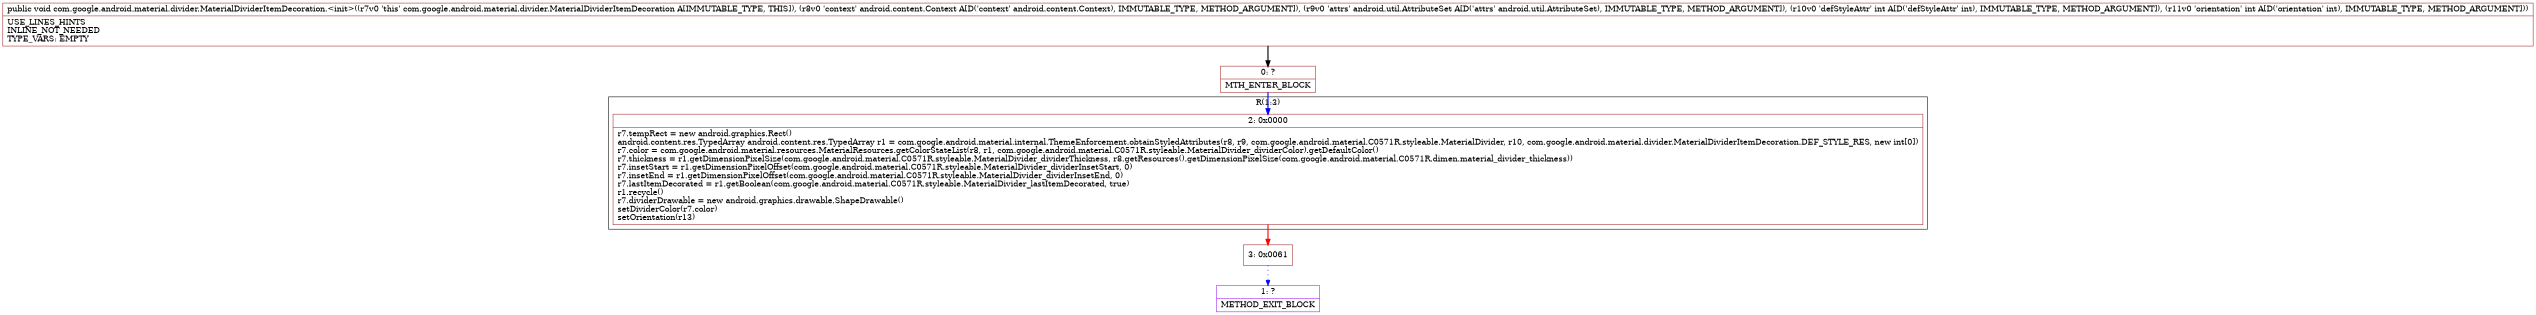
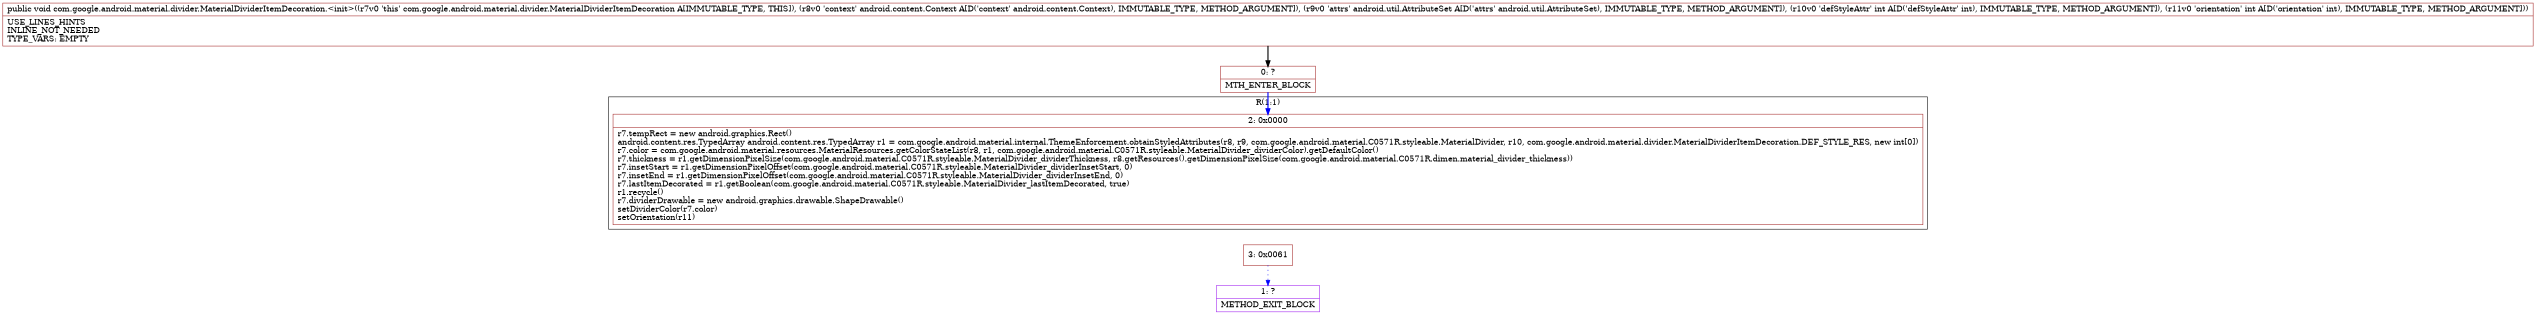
  digraph {
    node [color=brown shape=record]
    edge [color=blue style=bold]
-   n1 [label="{2\:\ 0x0000|r7.tempRect = new android.graphics.Rect()\landroid.content.res.TypedArray android.content.res.TypedArray r1 = com.google.android.material.internal.ThemeEnforcement.obtainStyledAttributes(r8, r9, com.google.android.material.C0571R.styleable.MaterialDivider, r10, com.google.android.material.divider.MaterialDividerItemDecoration.DEF_STYLE_RES, new int[0])\lr7.color = com.google.android.material.resources.MaterialResources.getColorStateList(r8, r1, com.google.android.material.C0571R.styleable.MaterialDivider_dividerColor).getDefaultColor()\lr7.thickness = r1.getDimensionPixelSize(com.google.android.material.C0571R.styleable.MaterialDivider_dividerThickness, r8.getResources().getDimensionPixelSize(com.google.android.material.C0571R.dimen.material_divider_thickness))\lr7.insetStart = r1.getDimensionPixelOffset(com.google.android.material.C0571R.styleable.MaterialDivider_dividerInsetStart, 0)\lr7.insetEnd = r1.getDimensionPixelOffset(com.google.android.material.C0571R.styleable.MaterialDivider_dividerInsetEnd, 0)\lr7.lastItemDecorated = r1.getBoolean(com.google.android.material.C0571R.styleable.MaterialDivider_lastItemDecorated, true)\lr1.recycle()\lr7.dividerDrawable = new android.graphics.drawable.ShapeDrawable()\lsetDividerColor(r7.color)\lsetOrientation(r13)\l}"]
+   n1 [label="{2\:\ 0x0000|r7.tempRect = new android.graphics.Rect()\landroid.content.res.TypedArray android.content.res.TypedArray r1 = com.google.android.material.internal.ThemeEnforcement.obtainStyledAttributes(r8, r9, com.google.android.material.C0571R.styleable.MaterialDivider, r10, com.google.android.material.divider.MaterialDividerItemDecoration.DEF_STYLE_RES, new int[0])\lr7.color = com.google.android.material.resources.MaterialResources.getColorStateList(r8, r1, com.google.android.material.C0571R.styleable.MaterialDivider_dividerColor).getDefaultColor()\lr7.thickness = r1.getDimensionPixelSize(com.google.android.material.C0571R.styleable.MaterialDivider_dividerThickness, r8.getResources().getDimensionPixelSize(com.google.android.material.C0571R.dimen.material_divider_thickness))\lr7.insetStart = r1.getDimensionPixelOffset(com.google.android.material.C0571R.styleable.MaterialDivider_dividerInsetStart, 0)\lr7.insetEnd = r1.getDimensionPixelOffset(com.google.android.material.C0571R.styleable.MaterialDivider_dividerInsetEnd, 0)\lr7.lastItemDecorated = r1.getBoolean(com.google.android.material.C0571R.styleable.MaterialDivider_lastItemDecorated, true)\lr1.recycle()\lr7.dividerDrawable = new android.graphics.drawable.ShapeDrawable()\lsetDividerColor(r7.color)\lsetOrientation(r11)\l}"]
    n2 [label="{3\:\ 0x0061}"]
    n3 [color=purple label="{1\:\ ?|METHOD_EXIT_BLOCK\l}"]
    n4 [label="{0\:\ ?|MTH_ENTER_BLOCK\l}"]
    n5 [label="{public void com.google.android.material.divider.MaterialDividerItemDecoration.\<init\>((r7v0 'this' com.google.android.material.divider.MaterialDividerItemDecoration A[IMMUTABLE_TYPE, THIS]), (r8v0 'context' android.content.Context A[D('context' android.content.Context), IMMUTABLE_TYPE, METHOD_ARGUMENT]), (r9v0 'attrs' android.util.AttributeSet A[D('attrs' android.util.AttributeSet), IMMUTABLE_TYPE, METHOD_ARGUMENT]), (r10v0 'defStyleAttr' int A[D('defStyleAttr' int), IMMUTABLE_TYPE, METHOD_ARGUMENT]), (r11v0 'orientation' int A[D('orientation' int), IMMUTABLE_TYPE, METHOD_ARGUMENT]))  | USE_LINES_HINTS\lINLINE_NOT_NEEDED\lTYPE_VARS: EMPTY\l}"]
    subgraph cluster_1 {
-     label="R(1:3)"
+     label="R(1:1)"
      n1
    }
-   n1 -> n2 [color=red]
    n2 -> n3 [style=dotted]
    n4 -> n1
    n5 -> n4 [color=black]
  }
